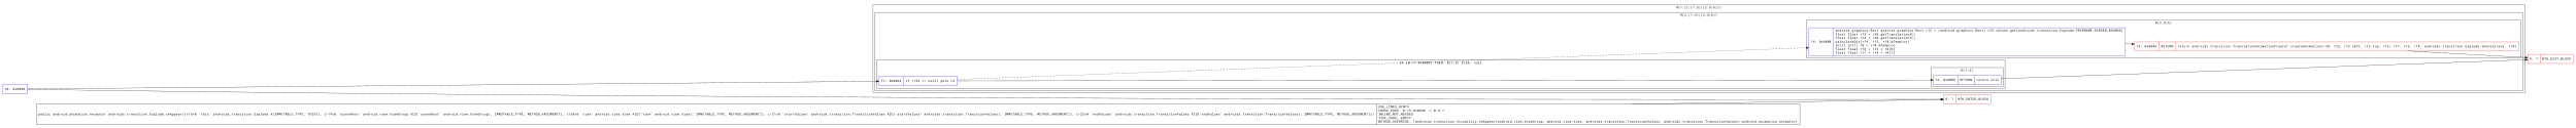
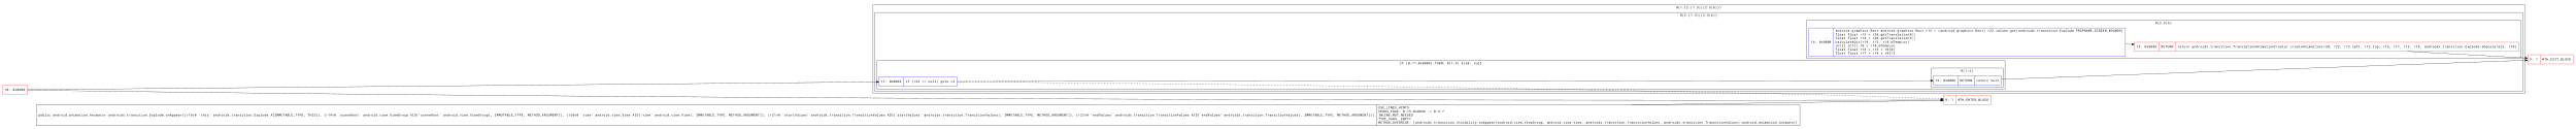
  digraph {
    fontname="Roboto Mono"
    rankdir=LR
    node [color=red fontname="Roboto Mono" shape=record]
    edge [fontname="Roboto Mono"]
    n1 [color=blue label="{12\:\ 0x0006|RETURN\l|return null\l}"]
    n2 [color=blue label="{11\:\ 0x0004|if (r22 == null) goto L3\l}"]
    n3 [color=blue label="{14\:\ 0x0008|android.graphics.Rect android.graphics.Rect r12 = (android.graphics.Rect) r22.values.get(androidx.transition.Explode.PROPNAME_SCREEN_BOUNDS)\lfloat float r13 = r20.getTranslationX()\lfloat float r14 = r20.getTranslationY()\lcalculateOut(r19, r12, r18.mTempLoc)\lint[] int[] r0 = r18.mTempLoc\lfloat float r16 = r13 + r0[0]\lfloat float r17 = r14 + r0[1]\l}"]
    n4 [label="{15\:\ 0x0046|RETURN\l|return androidx.transition.TranslationAnimationCreator.createAnimation(r20, r22, r12.left, r12.top, r16, r17, r13, r14, androidx.transition.Explode.sDecelerate, r18)\l}"]
    n5 [label="{9\:\ ?|MTH_EXIT_BLOCK\l}"]
    n6 [label="{8\:\ ?|MTH_ENTER_BLOCK\l}"]
-   n7 [color=blue label="{10\:\ 0x0000}"]
+   n7 [label="{10\:\ 0x0000}"]
    n8 [label="{public android.animation.Animator androidx.transition.Explode.onAppear((r18v0 'this' androidx.transition.Explode A[IMMUTABLE_TYPE, THIS]), (r19v0 'sceneRoot' android.view.ViewGroup A[D('sceneRoot' android.view.ViewGroup), IMMUTABLE_TYPE, METHOD_ARGUMENT]), (r20v0 'view' android.view.View A[D('view' android.view.View), IMMUTABLE_TYPE, METHOD_ARGUMENT]), (r21v0 'startValues' androidx.transition.TransitionValues A[D('startValues' androidx.transition.TransitionValues), IMMUTABLE_TYPE, METHOD_ARGUMENT]), (r22v0 'endValues' androidx.transition.TransitionValues A[D('endValues' androidx.transition.TransitionValues), IMMUTABLE_TYPE, METHOD_ARGUMENT]))  | USE_LINES_HINTS\lCROSS_EDGE: B:15:0x0046 \-\> B:9:?\lINLINE_NOT_NEEDED\lTYPE_VARS: EMPTY\lMETHOD_OVERRIDE: [androidx.transition.Visibility.onAppear(android.view.ViewGroup, android.view.View, androidx.transition.TransitionValues, androidx.transition.TransitionValues):android.animation.Animator]\l}" color=""]
    subgraph cluster_1 {
      label="R(1:(2:(1:3)|(2:5|6)))"
      subgraph cluster_2 {
        label="R(2:(1:3)|(2:5|6))"
        subgraph cluster_3 {
          label="IF [B:11:0x0004] THEN: R(1:3) ELSE: null"
          n2
          subgraph cluster_4 {
            label="R(1:3)"
            n1
          }
        }
        subgraph cluster_5 {
          label="R(2:5|6)"
          n3
          n4
        }
      }
    }
    n1 -> n5
    n2 -> n1
-   n2 -> n3 [style=dashed]
+   n2 -> n6 [style=dashed]
    n3 -> n4
    n4 -> n5
    n7 -> n2
    n7 -> n6
    n8 -> n6
  }
